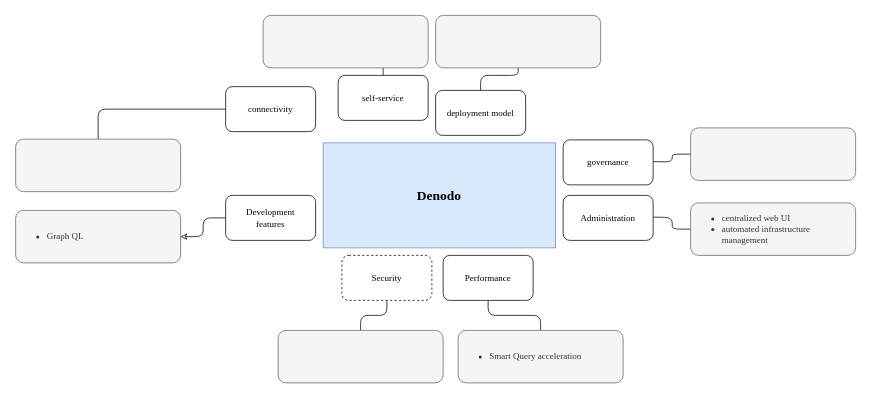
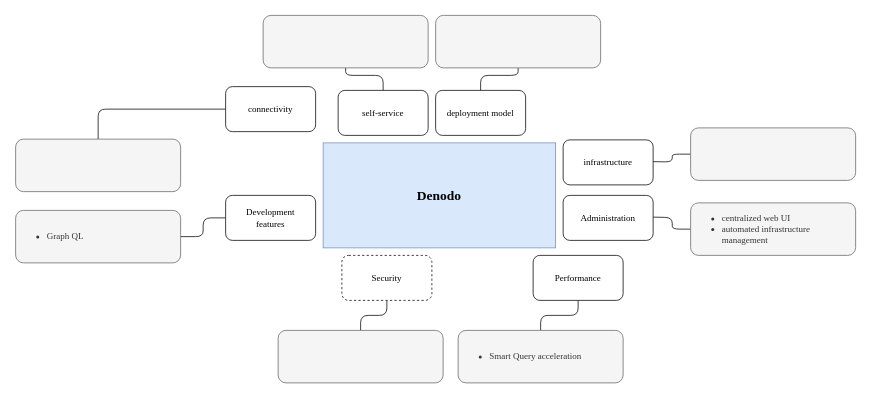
  <mxCell id="0" />
  <mxCell id="1" parent="0" />
  <mxCell id="2" value="&lt;h2&gt;&lt;font face=&quot;Tahoma&quot;&gt;Denodo&lt;/font&gt;&lt;/h2&gt;" style="rounded=0;whiteSpace=wrap;html=1;fillColor=#dae8fc;strokeColor=#6c8ebf;" vertex="1" parent="1"><mxGeometry x="430" y="190" width="310" height="140" as="geometry" /></mxCell>
  <mxCell id="3" style="edgeStyle=orthogonalEdgeStyle;rounded=1;orthogonalLoop=1;jettySize=auto;html=1;fontFamily=Tahoma;endArrow=none;endFill=0;" edge="1" parent="1" source="4" target="16"><mxGeometry relative="1" as="geometry" /></mxCell>
  <mxCell id="4" value="Security" style="rounded=1;whiteSpace=wrap;html=1;fontFamily=Tahoma;dashed=1;" vertex="1" parent="1"><mxGeometry x="455" y="340" width="120" height="60" as="geometry" /></mxCell>
  <mxCell id="5" style="edgeStyle=orthogonalEdgeStyle;rounded=1;orthogonalLoop=1;jettySize=auto;html=1;fontFamily=Tahoma;endArrow=none;endFill=0;" edge="1" parent="1" source="6" target="9"><mxGeometry relative="1" as="geometry" /></mxCell>
- <mxCell id="6" value="Performance" style="rounded=1;whiteSpace=wrap;html=1;fontFamily=Tahoma;" vertex="1" parent="1"><mxGeometry x="590" y="340" width="120" height="60" as="geometry" /></mxCell>
+ <mxCell id="6" value="Performance" style="rounded=1;whiteSpace=wrap;html=1;fontFamily=Tahoma;" vertex="1" parent="1"><mxGeometry x="710" y="340" width="120" height="60" as="geometry" /></mxCell>
  <mxCell id="7" style="edgeStyle=orthogonalEdgeStyle;rounded=1;orthogonalLoop=1;jettySize=auto;html=1;fontFamily=Tahoma;endArrow=none;endFill=0;" edge="1" parent="1" source="8" target="14"><mxGeometry relative="1" as="geometry" /></mxCell>
  <mxCell id="8" value="deployment model" style="rounded=1;whiteSpace=wrap;html=1;fontFamily=Tahoma;" vertex="1" parent="1"><mxGeometry x="580" y="120" width="120" height="60" as="geometry" /></mxCell>
  <mxCell id="9" value="&lt;ul&gt;&lt;li&gt;Smart Query acceleration&lt;/li&gt;&lt;/ul&gt;" style="rounded=1;whiteSpace=wrap;html=1;fontFamily=Tahoma;fillColor=#f5f5f5;fontColor=#333333;strokeColor=#666666;align=left;" vertex="1" parent="1"><mxGeometry x="610" y="440" width="220" height="70" as="geometry" /></mxCell>
  <mxCell id="10" style="edgeStyle=orthogonalEdgeStyle;rounded=1;orthogonalLoop=1;jettySize=auto;html=1;fontFamily=Tahoma;endArrow=none;endFill=0;" edge="1" parent="1" target="15"><mxGeometry relative="1" as="geometry"><mxPoint x="870" y="215" as="sourcePoint" /><mxPoint x="910" y="220" as="targetPoint" /></mxGeometry></mxCell>
- <mxCell id="11" value="governance" style="rounded=1;whiteSpace=wrap;html=1;fontFamily=Tahoma;" vertex="1" parent="1"><mxGeometry x="750" y="186" width="120" height="60" as="geometry" /></mxCell>
+ <mxCell id="11" value="infrastructure" style="rounded=1;whiteSpace=wrap;html=1;fontFamily=Tahoma;" vertex="1" parent="1"><mxGeometry x="750" y="186" width="120" height="60" as="geometry" /></mxCell>
  <mxCell id="12" style="edgeStyle=orthogonalEdgeStyle;rounded=1;orthogonalLoop=1;jettySize=auto;html=1;fontFamily=Tahoma;endArrow=none;endFill=0;" edge="1" parent="1" source="13" target="17"><mxGeometry relative="1" as="geometry" /></mxCell>
  <mxCell id="13" value="connectivity" style="rounded=1;whiteSpace=wrap;html=1;fontFamily=Tahoma;" vertex="1" parent="1"><mxGeometry x="300" y="115" width="120" height="60" as="geometry" /></mxCell>
  <mxCell id="14" value="" style="rounded=1;whiteSpace=wrap;html=1;fontFamily=Tahoma;fillColor=#f5f5f5;fontColor=#333333;strokeColor=#666666;" vertex="1" parent="1"><mxGeometry x="580" y="20" width="220" height="70" as="geometry" /></mxCell>
  <mxCell id="15" value="" style="rounded=1;whiteSpace=wrap;html=1;fontFamily=Tahoma;fillColor=#f5f5f5;fontColor=#333333;strokeColor=#666666;" vertex="1" parent="1"><mxGeometry x="920" y="170" width="220" height="70" as="geometry" /></mxCell>
  <mxCell id="16" value="" style="rounded=1;whiteSpace=wrap;html=1;fontFamily=Tahoma;fillColor=#f5f5f5;fontColor=#333333;strokeColor=#666666;" vertex="1" parent="1"><mxGeometry x="370" y="440" width="220" height="70" as="geometry" /></mxCell>
  <mxCell id="17" value="" style="rounded=1;whiteSpace=wrap;html=1;fontFamily=Tahoma;fillColor=#f5f5f5;fontColor=#333333;strokeColor=#666666;" vertex="1" parent="1"><mxGeometry x="20" y="185" width="220" height="70" as="geometry" /></mxCell>
- <mxCell id="18" style="edgeStyle=orthogonalEdgeStyle;rounded=1;orthogonalLoop=1;jettySize=auto;html=1;fontFamily=Tahoma;endArrow=classic;endFill=0;" edge="1" parent="1" source="19" target="20"><mxGeometry relative="1" as="geometry" /></mxCell>
+ <mxCell id="18" style="edgeStyle=orthogonalEdgeStyle;rounded=1;orthogonalLoop=1;jettySize=auto;html=1;fontFamily=Tahoma;endArrow=none;endFill=0;" edge="1" parent="1" source="19" target="20"><mxGeometry relative="1" as="geometry" /></mxCell>
  <mxCell id="19" value="Development &lt;br&gt;features" style="rounded=1;whiteSpace=wrap;html=1;fontFamily=Tahoma;" vertex="1" parent="1"><mxGeometry x="300" y="260" width="120" height="60" as="geometry" /></mxCell>
  <mxCell id="20" value="&lt;ul&gt;&lt;li&gt;Graph QL&lt;/li&gt;&lt;/ul&gt;" style="rounded=1;whiteSpace=wrap;html=1;fontFamily=Tahoma;fillColor=#f5f5f5;fontColor=#333333;strokeColor=#666666;align=left;" vertex="1" parent="1"><mxGeometry x="20" y="280" width="220" height="70" as="geometry" /></mxCell>
  <mxCell id="21" style="edgeStyle=orthogonalEdgeStyle;rounded=1;orthogonalLoop=1;jettySize=auto;html=1;fontFamily=Tahoma;endArrow=none;endFill=0;" edge="1" parent="1" source="22" target="23"><mxGeometry relative="1" as="geometry" /></mxCell>
- <mxCell id="22" value="self-service" style="rounded=1;whiteSpace=wrap;html=1;fontFamily=Tahoma;" vertex="1" parent="1"><mxGeometry x="450" y="100" width="120" height="60" as="geometry" /></mxCell>
+ <mxCell id="22" value="self-service" style="rounded=1;whiteSpace=wrap;html=1;fontFamily=Tahoma;" vertex="1" parent="1"><mxGeometry x="450" y="120" width="120" height="60" as="geometry" /></mxCell>
  <mxCell id="23" value="" style="rounded=1;whiteSpace=wrap;html=1;fontFamily=Tahoma;fillColor=#f5f5f5;fontColor=#333333;strokeColor=#666666;" vertex="1" parent="1"><mxGeometry x="350" y="20" width="220" height="70" as="geometry" /></mxCell>
  <mxCell id="24" style="edgeStyle=orthogonalEdgeStyle;rounded=1;orthogonalLoop=1;jettySize=auto;html=1;fontFamily=Tahoma;endArrow=none;endFill=0;" edge="1" parent="1" target="26"><mxGeometry relative="1" as="geometry"><mxPoint x="870" y="289" as="sourcePoint" /><mxPoint x="910" y="294" as="targetPoint" /></mxGeometry></mxCell>
  <mxCell id="25" value="Administration" style="rounded=1;whiteSpace=wrap;html=1;fontFamily=Tahoma;" vertex="1" parent="1"><mxGeometry x="750" y="260" width="120" height="60" as="geometry" /></mxCell>
  <mxCell id="26" value="&lt;ul&gt;&lt;li&gt;centralized web UI&lt;/li&gt;&lt;li&gt;automated infrastructure management&lt;/li&gt;&lt;/ul&gt;" style="rounded=1;whiteSpace=wrap;html=1;fontFamily=Tahoma;fillColor=#f5f5f5;fontColor=#333333;strokeColor=#666666;align=left;" vertex="1" parent="1"><mxGeometry x="920" y="270" width="220" height="70" as="geometry" /></mxCell>
